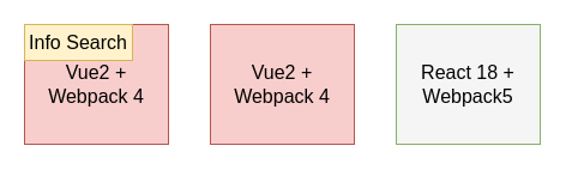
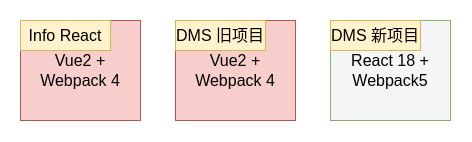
  <mxCell id="0" />
  <mxCell id="1" parent="0" />
  <mxCell id="2" value="Vue2 + Webpack 4" style="rounded=0;whiteSpace=wrap;html=1;fillColor=#f8cecc;strokeColor=#b85450;fontSize=16;" vertex="1" parent="1"><mxGeometry x="175" y="20" width="120" height="100" as="geometry" /></mxCell>
+ <mxCell id="3" value="DMS 旧项目" style="text;html=1;strokeColor=#d6b656;fillColor=#fff2cc;align=center;verticalAlign=middle;whiteSpace=wrap;rounded=0;fontSize=16;" vertex="1" parent="1"><mxGeometry x="175" y="20" width="90" height="30" as="geometry" /></mxCell>
  <mxCell id="4" value="React 18 + Webpack5" style="rounded=0;whiteSpace=wrap;html=1;fillColor=#f5f5f5;strokeColor=#82b366;fontSize=16;" vertex="1" parent="1"><mxGeometry x="330" y="20" width="120" height="100" as="geometry" /></mxCell>
+ <mxCell id="5" value="DMS 新项目" style="text;html=1;strokeColor=#d6b656;fillColor=#fff2cc;align=center;verticalAlign=middle;whiteSpace=wrap;rounded=0;fontSize=16;" vertex="1" parent="1"><mxGeometry x="330" y="20" width="90" height="30" as="geometry" /></mxCell>
  <mxCell id="6" value="Vue2 + Webpack 4" style="rounded=0;whiteSpace=wrap;html=1;fillColor=#f8cecc;strokeColor=#b85450;fontSize=16;" vertex="1" parent="1"><mxGeometry x="20" y="20" width="120" height="100" as="geometry" /></mxCell>
- <mxCell id="7" value="Info Search" style="text;html=1;strokeColor=#d6b656;fillColor=#fff2cc;align=center;verticalAlign=middle;whiteSpace=wrap;rounded=0;fontSize=16;" vertex="1" parent="1"><mxGeometry x="20" y="20" width="90" height="30" as="geometry" /></mxCell>
+ <mxCell id="7" value="Info React" style="text;html=1;strokeColor=#d6b656;fillColor=#fff2cc;align=center;verticalAlign=middle;whiteSpace=wrap;rounded=0;fontSize=16;" vertex="1" parent="1"><mxGeometry x="20" y="20" width="90" height="30" as="geometry" /></mxCell>
